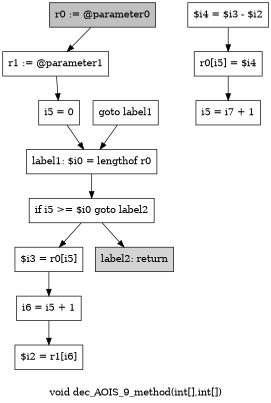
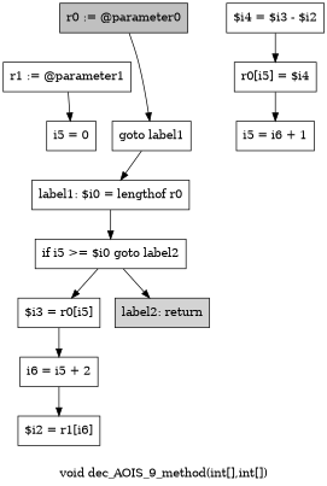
  digraph {
    label="void dec_AOIS_9_method(int[],int[])"
    node [shape=box]
    n1 [fillcolor=gray label="r0 := @parameter0" style=filled]
    n2 [label="r1 := @parameter1"]
    n3 [label="i5 = 0"]
    n4 [label="label1: $i0 = lengthof r0"]
    n5 [label="if i5 >= $i0 goto label2"]
    n6 [label="$i3 = r0[i5]"]
    n7 [fillcolor=lightgray label="label2: return" style=filled]
-   n8 [label="i6 = i5 + 1"]
+   n8 [label="i6 = i5 + 2"]
    n9 [label="$i2 = r1[i6]"]
    n10 [label="$i4 = $i3 - $i2"]
    n11 [label="r0[i5] = $i4"]
-   n12 [label="i5 = i7 + 1"]
+   n12 [label="i5 = i6 + 1"]
    n13 [label="goto label1"]
-   n1 -> n2
+   n1 -> n13
    n2 -> n3
-   n3 -> n4
    n4 -> n5
    n5 -> n6
    n5 -> n7
    n6 -> n8
    n8 -> n9
    n10 -> n11
    n11 -> n12
    n13 -> n4
  }
